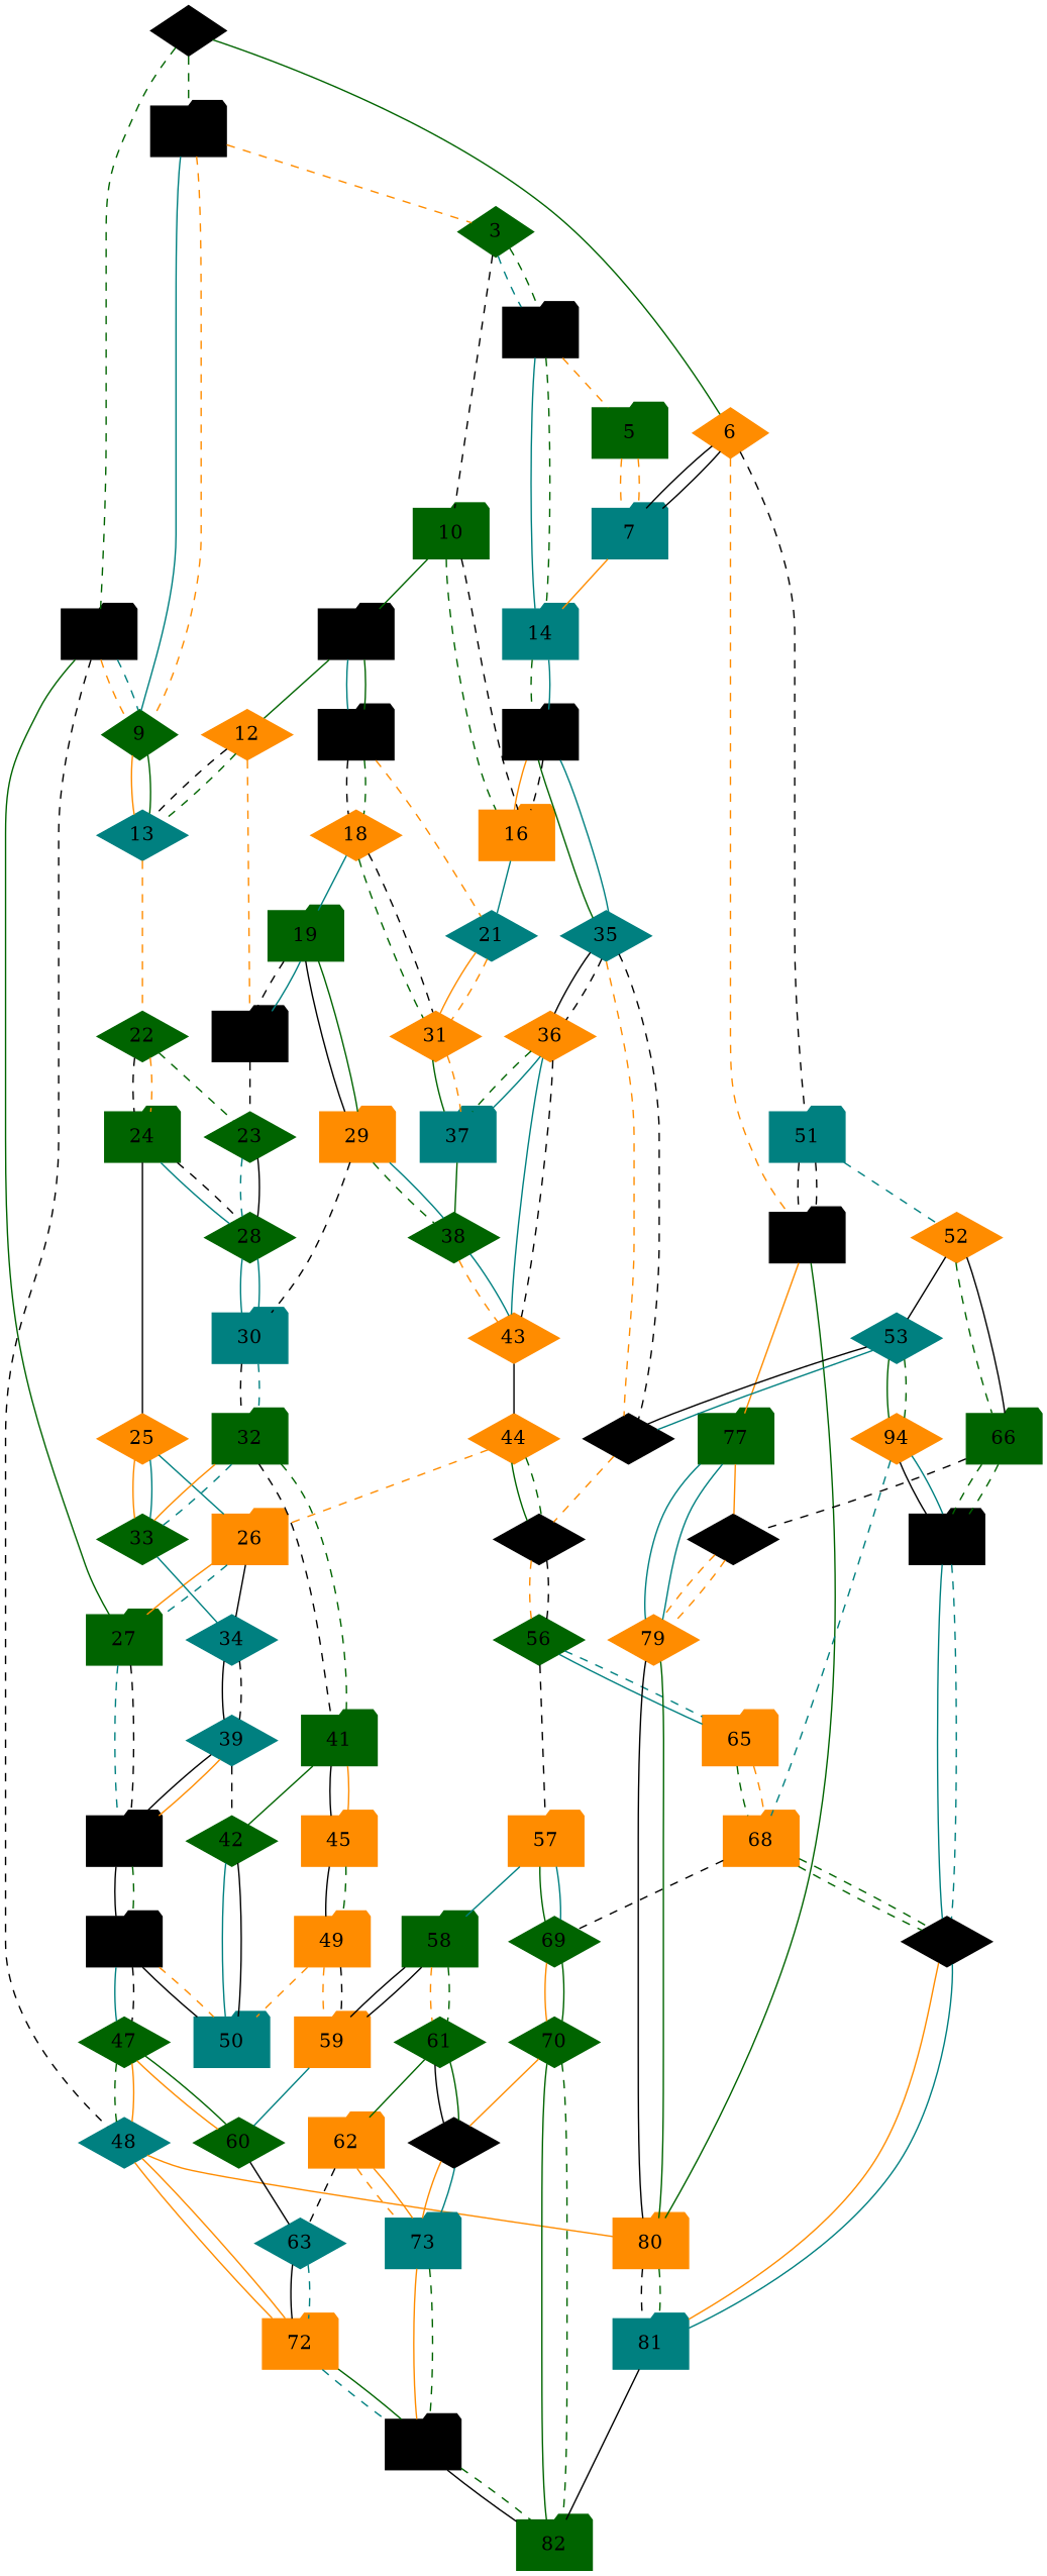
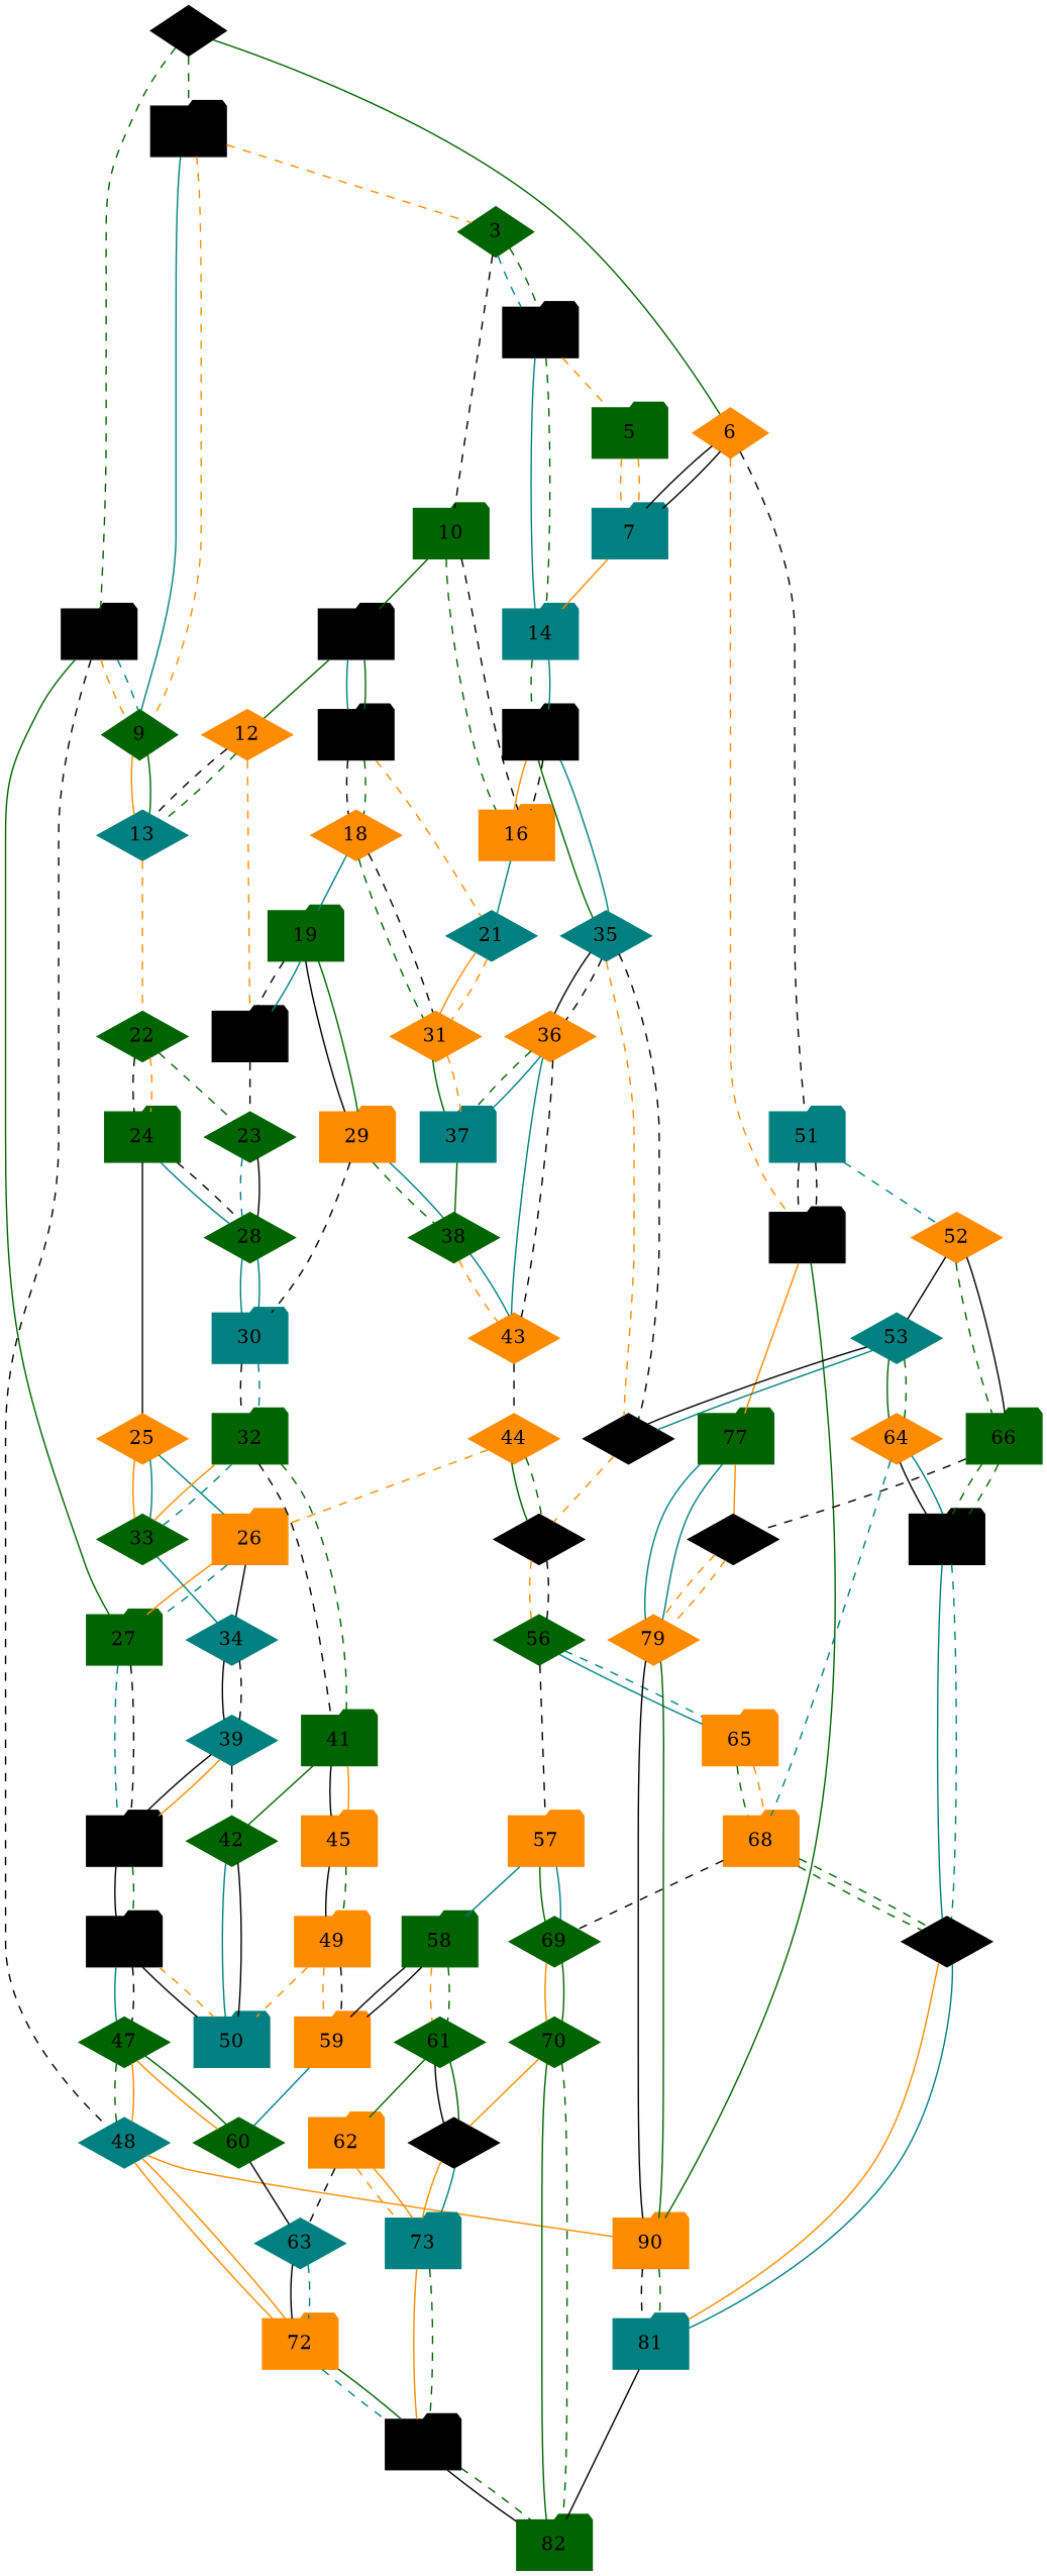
  graph {
    node [color=darkgreen shape=folder style=filled]
    edge [color=black style=solid]
    1 [color=black shape=diamond]
    2 [color=black]
    6 [color=darkorange shape=diamond]
    8 [color=black]
    3 [shape=diamond]
    9 [shape=diamond]
    7 [color=teal]
    51 [color=teal]
    76 [color=black]
    27
    48 [color=teal shape=diamond]
    4 [color=black]
    10
    13 [color=teal shape=diamond]
    5
    14 [color=teal]
    11 [color=black]
    16 [color=darkorange]
    15 [color=black]
    52 [color=darkorange shape=diamond]
-   80 [color=darkorange]
+   80 [color=darkorange label=90]
    77
    40 [color=black]
    72 [color=darkorange]
    22 [shape=diamond]
    12 [color=darkorange shape=diamond]
    17 [color=black]
    21 [color=teal shape=diamond]
    20 [color=black]
    18 [color=darkorange shape=diamond]
    23 [shape=diamond]
    24
    35 [color=teal shape=diamond]
    36 [color=darkorange shape=diamond]
    54 [color=black shape=diamond]
    31 [color=darkorange shape=diamond]
    19
    29 [color=darkorange]
    37 [color=teal]
    30 [color=teal]
    38 [shape=diamond]
    28 [shape=diamond]
    25 [color=darkorange shape=diamond]
    26 [color=darkorange]
    33 [shape=diamond]
    34 [color=teal shape=diamond]
    39 [color=teal shape=diamond]
    46 [color=black]
    32
    43 [color=darkorange shape=diamond]
    41
    42 [shape=diamond]
    45 [color=darkorange]
    55 [color=black shape=diamond]
    44 [color=darkorange shape=diamond]
    50 [color=teal]
    47 [shape=diamond]
    49 [color=darkorange]
    56 [shape=diamond]
    59 [color=darkorange]
    60 [shape=diamond]
    63 [color=teal shape=diamond]
    74 [color=black]
    81 [color=teal]
    53 [color=teal shape=diamond]
    66
-   64 [color=darkorange shape=diamond label=94]
+   64 [color=darkorange shape=diamond]
    67 [color=black]
    78 [color=black shape=diamond]
    68 [color=darkorange]
    57 [color=darkorange]
    65 [color=darkorange]
    58
    69 [shape=diamond]
    61 [shape=diamond]
    70 [shape=diamond]
    62 [color=darkorange]
    71 [color=black shape=diamond]
    73 [color=teal]
    75 [color=black shape=diamond]
    79 [color=darkorange shape=diamond]
    82
    1 -- 2 [color=darkgreen style=dashed]
    1 -- 6 [color=darkgreen]
    1 -- 8 [color=darkgreen style=dashed]
    2 -- 3 [color=darkorange style=dashed]
    2 -- 9 [color=teal]
    2 -- 9 [color=darkorange style=dashed]
    6 -- 7
    6 -- 7
    6 -- 51 [style=dashed]
    6 -- 76 [color=darkorange style=dashed]
    8 -- 9 [color=darkorange style=dashed]
    8 -- 9 [color=teal style=dashed]
    8 -- 27 [color=darkgreen]
    8 -- 48 [style=dashed]
    3 -- 4 [color=teal style=dashed]
    3 -- 4 [color=darkgreen style=dashed]
    3 -- 10 [style=dashed]
    9 -- 13 [color=darkorange]
    9 -- 13 [color=darkgreen]
    7 -- 14 [color=darkorange]
    51 -- 76 [style=dashed]
    51 -- 76 [style=dashed]
    51 -- 52 [color=teal style=dashed]
    76 -- 80 [color=darkgreen]
    76 -- 77 [color=darkorange]
    27 -- 40 [color=teal style=dashed]
    27 -- 40 [style=dashed]
    48 -- 80 [color=darkorange]
    48 -- 72 [color=darkorange]
    48 -- 72 [color=darkorange]
    4 -- 5 [color=darkorange style=dashed]
    4 -- 14 [color=teal]
    4 -- 14 [color=darkgreen style=dashed]
    10 -- 11 [color=darkgreen]
    10 -- 16 [color=darkgreen style=dashed]
    10 -- 16 [style=dashed]
    13 -- 22 [color=darkorange style=dashed]
    5 -- 7 [color=darkorange style=dashed]
    5 -- 7 [color=darkorange style=dashed]
    14 -- 15 [color=darkgreen style=dashed]
    14 -- 15 [color=teal]
    11 -- 12 [color=darkgreen]
    11 -- 17 [color=teal]
    11 -- 17 [color=darkgreen]
    16 -- 21 [color=teal]
    15 -- 16 [color=darkorange]
    15 -- 16 [style=dashed]
    15 -- 35 [color=darkgreen]
    15 -- 35 [color=teal]
    52 -- 53
    52 -- 66 [color=darkgreen style=dashed]
    52 -- 66
    80 -- 81 [style=dashed]
    80 -- 81 [color=darkgreen style=dashed]
    77 -- 78 [color=darkorange]
    77 -- 79 [color=teal]
    77 -- 79 [color=teal]
    40 -- 46
    40 -- 46 [color=darkgreen style=dashed]
    72 -- 74 [color=teal style=dashed]
    72 -- 74 [color=darkgreen]
    22 -- 23 [color=darkgreen style=dashed]
    22 -- 24 [style=dashed]
    22 -- 24 [color=darkorange style=dashed]
    12 -- 13 [style=dashed]
    12 -- 13 [color=darkgreen style=dashed]
    12 -- 20 [color=darkorange style=dashed]
    17 -- 21 [color=darkorange style=dashed]
    17 -- 18 [style=dashed]
    17 -- 18 [color=darkgreen style=dashed]
    21 -- 31 [color=darkorange]
    21 -- 31 [color=darkorange style=dashed]
    20 -- 23 [style=dashed]
    18 -- 31 [color=darkgreen style=dashed]
    18 -- 31 [style=dashed]
    18 -- 19 [color=teal]
    23 -- 28 [color=teal style=dashed]
    23 -- 28
    24 -- 28 [color=teal]
    24 -- 28 [style=dashed]
    24 -- 25
    35 -- 36
    35 -- 36 [style=dashed]
    35 -- 54 [color=darkorange style=dashed]
    35 -- 54 [style=dashed]
    36 -- 37 [color=darkgreen style=dashed]
    36 -- 37 [color=teal]
    36 -- 43 [color=teal]
    36 -- 43 [style=dashed]
    54 -- 55 [color=darkorange style=dashed]
    31 -- 37 [color=darkgreen]
    31 -- 37 [color=darkorange style=dashed]
    19 -- 20 [style=dashed]
    19 -- 20 [color=teal]
    19 -- 29
    19 -- 29 [color=darkgreen]
    29 -- 30 [style=dashed]
    29 -- 38 [color=darkgreen style=dashed]
    29 -- 38 [color=teal]
    37 -- 38 [color=darkgreen]
    30 -- 32 [style=dashed]
    30 -- 32 [color=teal style=dashed]
    38 -- 43 [color=darkorange style=dashed]
    38 -- 43 [color=teal]
    28 -- 30 [color=teal]
    28 -- 30 [color=teal]
    25 -- 26 [color=teal]
    25 -- 33 [color=darkorange]
    25 -- 33 [color=teal]
    26 -- 27 [color=darkorange]
    26 -- 27 [color=teal style=dashed]
    26 -- 34
    33 -- 34 [color=teal]
    34 -- 39
    34 -- 39 [style=dashed]
    39 -- 40
    39 -- 40 [color=darkorange]
    39 -- 42 [style=dashed]
    46 -- 50
    46 -- 50 [color=darkorange style=dashed]
    46 -- 47 [color=teal]
    46 -- 47 [style=dashed]
    32 -- 33 [color=darkorange]
    32 -- 33 [color=teal style=dashed]
    32 -- 41 [style=dashed]
    32 -- 41 [color=darkgreen style=dashed]
-   43 -- 44
+   43 -- 44 [style=dashed]
    41 -- 42 [color=darkgreen]
    41 -- 45
    41 -- 45 [color=darkorange]
    42 -- 50 [color=teal]
    42 -- 50
    45 -- 49
    45 -- 49 [color=darkgreen style=dashed]
    55 -- 56 [color=darkorange style=dashed]
    55 -- 56 [style=dashed]
    44 -- 26 [color=darkorange style=dashed]
    44 -- 55 [color=darkgreen]
    44 -- 55 [color=darkgreen style=dashed]
    47 -- 48 [color=darkgreen style=dashed]
    47 -- 48 [color=darkorange]
    47 -- 60 [color=darkorange]
    47 -- 60 [color=darkgreen]
    49 -- 50 [color=darkorange style=dashed]
    49 -- 59 [color=darkorange style=dashed]
    49 -- 59 [style=dashed]
    56 -- 57 [style=dashed]
    56 -- 65 [color=teal]
    56 -- 65 [color=teal style=dashed]
    59 -- 60 [color=teal]
    60 -- 63
    63 -- 72
    63 -- 72 [color=teal style=dashed]
    74 -- 82
    74 -- 82 [color=darkgreen style=dashed]
    81 -- 82
    53 -- 54
    53 -- 54 [color=teal]
    53 -- 64 [color=darkgreen]
    53 -- 64 [color=darkgreen style=dashed]
    66 -- 67 [color=darkgreen style=dashed]
    66 -- 67 [color=darkgreen style=dashed]
    66 -- 78 [style=dashed]
    64 -- 67
    64 -- 67 [color=teal]
    64 -- 68 [color=teal style=dashed]
    67 -- 75 [color=teal]
    67 -- 75 [color=teal style=dashed]
    78 -- 79 [color=darkorange style=dashed]
    78 -- 79 [color=darkorange style=dashed]
    68 -- 69 [style=dashed]
    68 -- 75 [color=darkgreen style=dashed]
    68 -- 75 [color=darkgreen style=dashed]
    57 -- 58 [color=teal]
    57 -- 69 [color=darkgreen]
    57 -- 69 [color=teal]
    65 -- 68 [color=darkgreen style=dashed]
    65 -- 68 [color=darkorange style=dashed]
    58 -- 59
    58 -- 59
    58 -- 61 [color=darkorange style=dashed]
    58 -- 61 [color=darkgreen style=dashed]
    69 -- 70 [color=darkorange]
    69 -- 70 [color=darkgreen]
    61 -- 62 [color=darkgreen]
    61 -- 71
    61 -- 71 [color=darkgreen]
    70 -- 71 [color=darkorange]
    70 -- 82 [color=darkgreen]
    70 -- 82 [color=darkgreen style=dashed]
    62 -- 63 [style=dashed]
    62 -- 73 [color=darkorange style=dashed]
    62 -- 73 [color=darkorange]
    71 -- 73 [color=darkorange]
    71 -- 73 [color=teal]
    73 -- 74 [color=darkorange]
    73 -- 74 [color=darkgreen style=dashed]
    75 -- 81 [color=darkorange]
    75 -- 81 [color=teal]
    79 -- 80
    79 -- 80 [color=darkgreen]
  }
